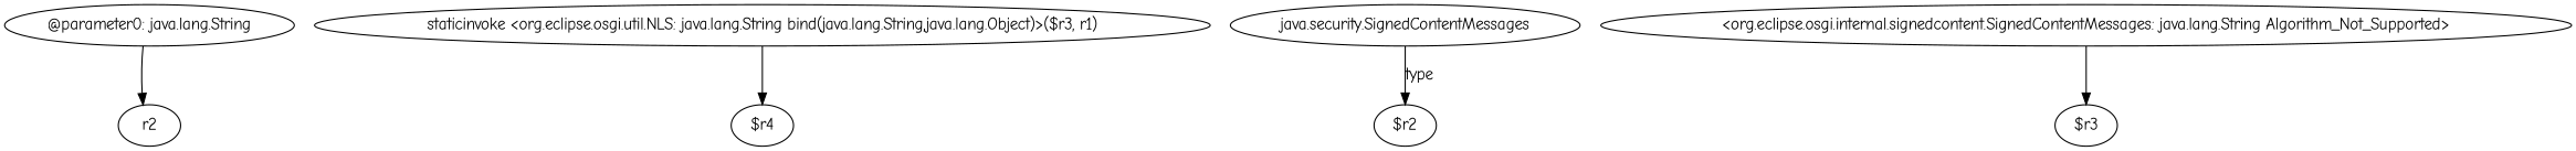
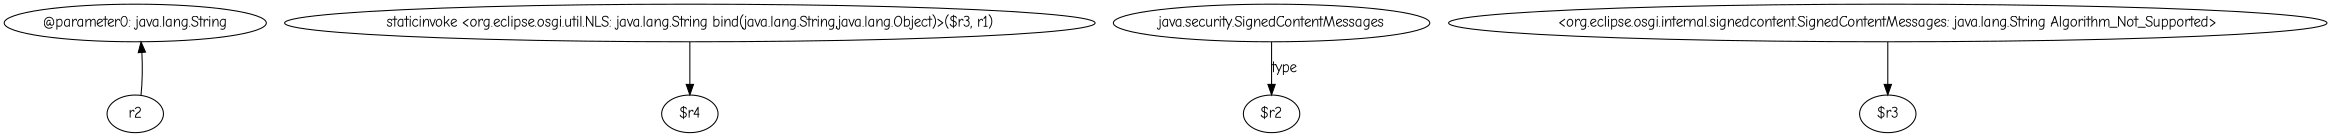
  digraph {
    fontname="Comic Neue"
    node [fontname="Comic Neue"]
    edge [fontname="Comic Neue"]
    n1 [label="@parameter0: java.lang.String"]
    n2 [label=r2]
    n3 [label="staticinvoke <org.eclipse.osgi.util.NLS: java.lang.String bind(java.lang.String,java.lang.Object)>($r3, r1)"]
    n4 [label="$r4"]
    n5 [label="java.security.SignedContentMessages"]
    n6 [label="$r2"]
    n7 [label="<org.eclipse.osgi.internal.signedcontent.SignedContentMessages: java.lang.String Algorithm_Not_Supported>"]
    n8 [label="$r3"]
-   n1 -> n2
+   n2 -> n1
    n3 -> n4
    n5 -> n6 [label=type]
    n7 -> n8
  }
